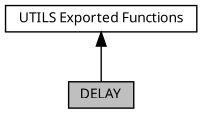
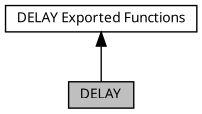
  digraph {
    rankdir=TB
    fontname="Noto Sans"
    node [color=black fontname="Noto Sans" fontsize=10 shape=box style=filled]
    n1 [fillcolor=grey75 fontcolor=black height=0.2 label=DELAY width=0.4]
-   n2 [fillcolor=white height=0.2 label="UTILS Exported Functions" width=0.4]
+   n2 [fillcolor=white height=0.2 label="DELAY Exported Functions" width=0.4]
    n2 -> n1 [dir=back fontname="Noto Sans" fontsize=10 labelfontname=Helvetica labelfontsize=10 shape=plaintext style=solid]
  }
